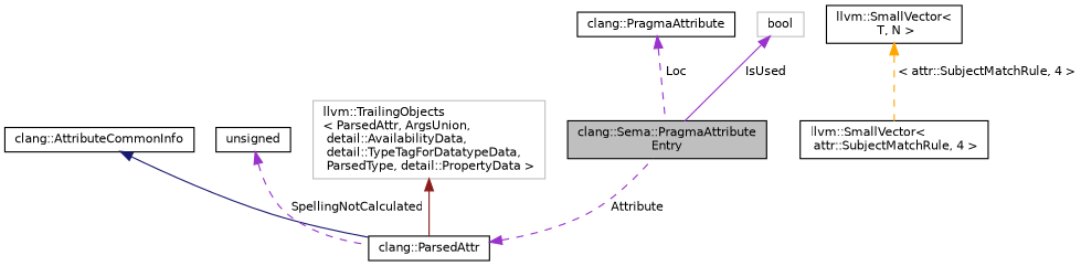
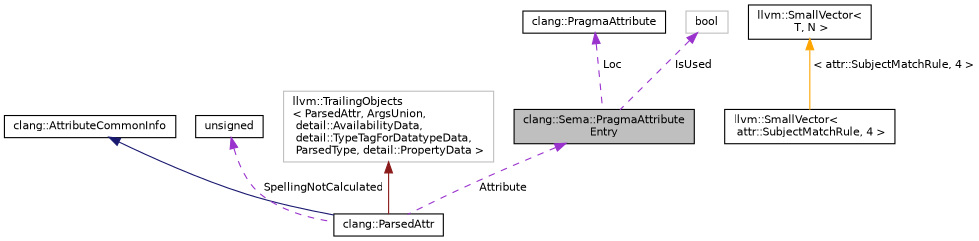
  digraph {
    rankdir=TB
    node [color=black fontname=Helvetica fontsize=10 shape=record]
    edge [color=darkorchid3 dir=back fontname=Helvetica fontsize=10 labelfontname=Helvetica labelfontsize=10 style=dashed]
    n1 [fillcolor=grey75 fontcolor=black height=0.2 label="clang::Sema::PragmaAttribute\lEntry" style=filled width=0.4]
    n2 [height=0.2 label="clang::PragmaAttribute" width=0.4]
    n3 [height=0.2 label="llvm::SmallVector\<\l attr::SubjectMatchRule, 4 \>" width=0.4]
    n4 [height=0.2 label="llvm::SmallVector\<\l T, N \>" width=0.4]
    n5 [color=grey75 height=0.2 label=bool width=0.4]
    n6 [height=0.2 label="clang::ParsedAttr" width=0.4]
    n7 [height=0.2 label="clang::AttributeCommonInfo" width=0.4]
    n8 [height=0.2 label=unsigned width=0.4]
    n9 [color=grey75 height=0.2 label="llvm::TrailingObjects\l\< ParsedAttr, ArgsUnion,\l detail::AvailabilityData,\l detail::TypeTagForDatatypeData,\l ParsedType, detail::PropertyData \>" width=0.4]
    n2 -> n1 [label=" Loc"]
-   n4 -> n3 [color=orange label=" \< attr::SubjectMatchRule, 4 \>"]
-   n5 -> n1 [label=" IsUsed" style=solid]
-   n6 -> n1 [label=" Attribute"]
+   n4 -> n3 [color=orange label=" \< attr::SubjectMatchRule, 4 \>" style=solid]
+   n5 -> n1 [label=" IsUsed"]
+   n1 -> n6 [label=" Attribute"]
    n7 -> n6 [color=midnightblue style=solid]
    n8 -> n6 [label=" SpellingNotCalculated"]
    n9 -> n6 [color=firebrick4 style=solid]
  }
